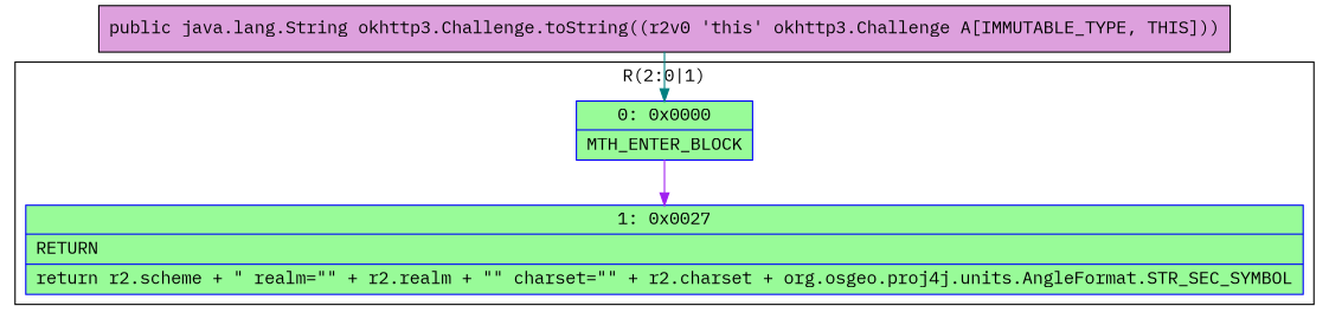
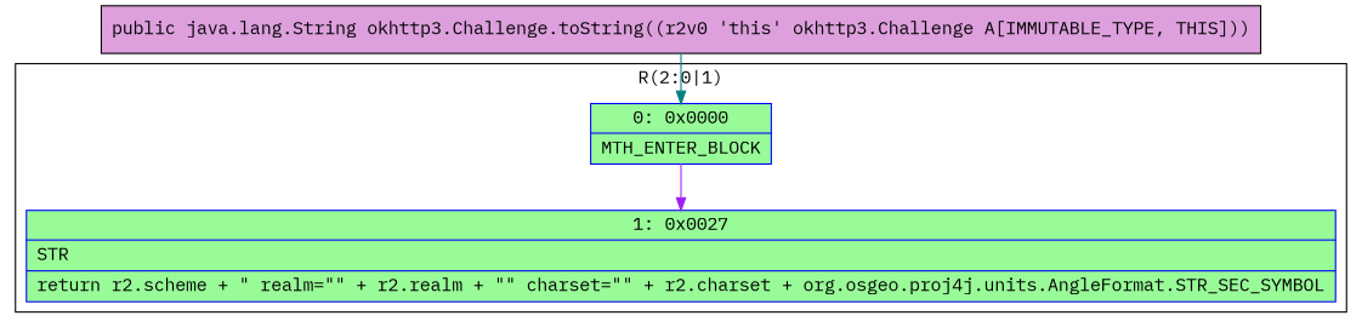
  digraph {
    fontname="IBM Plex Mono"
    node [color=blue shape=record style=filled fillcolor=palegreen fontname="IBM Plex Mono"]
    edge [fontname="IBM Plex Mono"]
    n1 [label="{0\:\ 0x0000|MTH_ENTER_BLOCK\l}"]
-   n2 [label="{1\:\ 0x0027|RETURN\l|return r2.scheme + \" realm=\"\" + r2.realm + \"\" charset=\"\" + r2.charset + org.osgeo.proj4j.units.AngleFormat.STR_SEC_SYMBOL\l}"]
+   n2 [label="{1\:\ 0x0027|STR\l|return r2.scheme + \" realm=\"\" + r2.realm + \"\" charset=\"\" + r2.charset + org.osgeo.proj4j.units.AngleFormat.STR_SEC_SYMBOL\l}"]
    n3 [label="{public java.lang.String okhttp3.Challenge.toString((r2v0 'this' okhttp3.Challenge A[IMMUTABLE_TYPE, THIS])) }" fillcolor=plum color=""]
    subgraph cluster_1 {
      label="R(2:0|1)"
      n1
      n2
    }
    n1 -> n2 [color=purple]
    n3 -> n1 [color=teal]
  }
